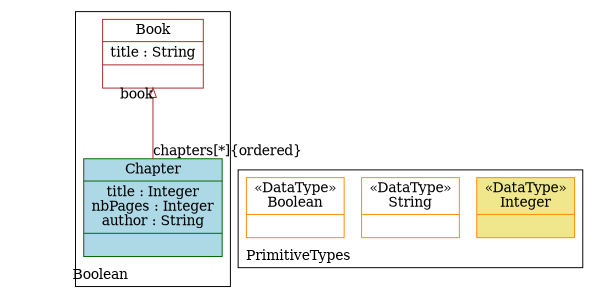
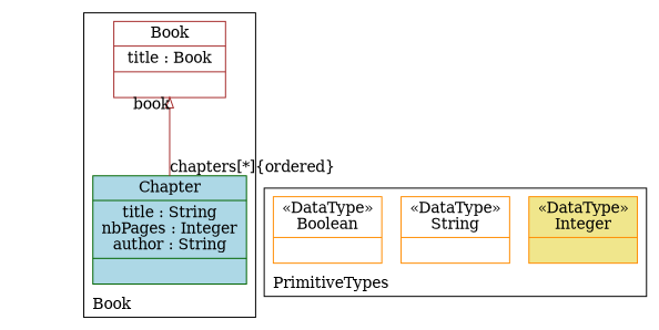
  digraph {
    compound=true
    labeljust=l
    labelloc=t
    nodeSep=0.75
    rankdir=BT
    node [shape=record style=filled fillcolor=white color=darkorange]
-   n1 [label="{Book|title : String| }" color=brown]
-   n2 [label="{Chapter|title : Integer\nnbPages : Integer\nauthor : String| }" fillcolor=lightblue color=darkgreen]
+   n1 [label="{Book|title : Book| }" color=brown]
+   n2 [label="{Chapter|title : String\nnbPages : Integer\nauthor : String| }" fillcolor=lightblue color=darkgreen]
    n3 [label="{&#171;DataType&#187;\nInteger|}" fillcolor=khaki]
    n4 [label="{&#171;DataType&#187;\nString|}"]
    n5 [label="{&#171;DataType&#187;\nBoolean|}"]
    subgraph cluster_1 {
      color=black
-     label=Boolean
+     label=Book
      n1
      n2
    }
    subgraph cluster_2 {
      color=black
      label=PrimitiveTypes
      n3
      n4
      n5
    }
    n2 -> n1 [arrowhead=onormal arrowtail=none constraint=true group=Book headlabel=book minlen=2 taillabel="chapters[*]{ordered}" color=brown style=solid]
  }
